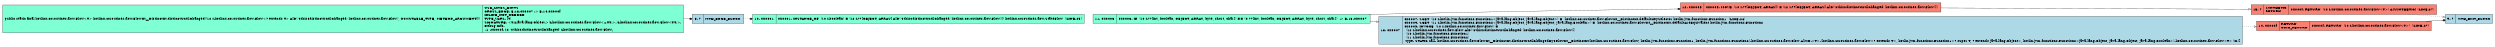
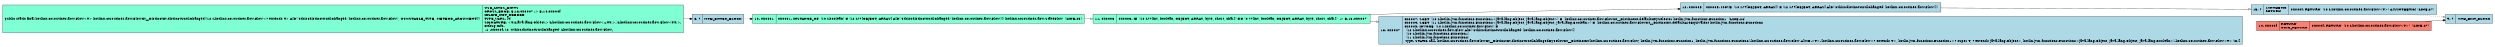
  digraph {
    rankdir=LR
    node [fillcolor=lightblue shape=record style=filled]
    edge [arrowhead=onormal style=solid]
-   n1 [label="{8\:\ ?|MTH_EDGE_BLOCK\l}"]
+   n1 [label="{8\:\ ?|MTH_ENTER_BLOCK\l}"]
    n2 [fillcolor=aquamarine label="{10\:\ 0x0001|0x0001: INSTANCE_OF  (r0 I:boolean) = (r2 I:??[OBJECT, ARRAY] A[D('$this$distinctUntilChanged' kotlinx.coroutines.flow.Flow)]) kotlinx.coroutines.flow.StateFlow  (LINE:25)\l}"]
    n3 [fillcolor=aquamarine label="{11\:\ 0x0003|0x0003: IF  (r0 I:??[int, boolean, OBJECT, ARRAY, byte, short, char]) == (0 ??[int, boolean, OBJECT, ARRAY, byte, short, char])  \-\> B:13:0x0007 \l}"]
-   n4 [fillcolor=salmon label="{12\:\ 0x0005|0x0005: MOVE  (r0 I:??[OBJECT, ARRAY]) = (r2 I:??[OBJECT, ARRAY] A[D('$this$distinctUntilChanged' kotlinx.coroutines.flow.Flow)]) \l}"]
+   n4 [label="{12\:\ 0x0005|0x0005: MOVE  (r0 I:??[OBJECT, ARRAY]) = (r2 I:??[OBJECT, ARRAY] A[D('$this$distinctUntilChanged' kotlinx.coroutines.flow.Flow)]) \l}"]
    n5 [label="{13\:\ 0x0007|0x0007: SGET  (r0 I:kotlin.jvm.functions.Function1\<java.lang.Object, java.lang.Object\>) =  kotlinx.coroutines.flow.FlowKt__DistinctKt.defaultKeySelector kotlin.jvm.functions.Function1  (LINE:26)\l0x0009: SGET  (r1 I:kotlin.jvm.functions.Function2\<java.lang.Object, java.lang.Object, java.lang.Boolean\>) =  kotlinx.coroutines.flow.FlowKt__DistinctKt.defaultAreEquivalent kotlin.jvm.functions.Function2 \l0x000b: INVOKE  (r0 I:kotlinx.coroutines.flow.Flow) = \l  (r2 I:kotlinx.coroutines.flow.Flow A[D('$this$distinctUntilChanged' kotlinx.coroutines.flow.Flow)])\l  (r0 I:kotlin.jvm.functions.Function1)\l  (r1 I:kotlin.jvm.functions.Function2)\l type: STATIC call: kotlinx.coroutines.flow.FlowKt__DistinctKt.distinctUntilChangedBy$FlowKt__DistinctKt(kotlinx.coroutines.flow.Flow, kotlin.jvm.functions.Function1, kotlin.jvm.functions.Function2):kotlinx.coroutines.flow.Flow A[MD:\<T\>:(kotlinx.coroutines.flow.Flow\<? extends T\>, kotlin.jvm.functions.Function1\<? super T, ? extends java.lang.Object\>, kotlin.jvm.functions.Function2\<java.lang.Object, java.lang.Object, java.lang.Boolean\>):kotlinx.coroutines.flow.Flow\<T\> (m)]\l}"]
-   n6 [fillcolor=salmon label="{15\:\ ?|SYNTHETIC\lRETURN\l|0x000f: RETURN  (r0 I:kotlinx.coroutines.flow.Flow\<T\>) A[SYNTHETIC] (LINE:27)\l}"]
+   n6 [label="{15\:\ ?|SYNTHETIC\lRETURN\l|0x000f: RETURN  (r0 I:kotlinx.coroutines.flow.Flow\<T\>) A[SYNTHETIC] (LINE:27)\l}"]
    n7 [fillcolor=salmon label="{14\:\ 0x000f|RETURN\lORIG_RETURN\l|0x000f: RETURN  (r0 I:kotlinx.coroutines.flow.Flow\<T\>)  (LINE:27)\l}"]
    n8 [label="{9\:\ ?|MTH_EXIT_BLOCK\l}"]
    n9 [fillcolor=aquamarine label="{public static final kotlinx.coroutines.flow.Flow\<T\> kotlinx.coroutines.flow.FlowKt__DistinctKt.distinctUntilChanged((r2 I:kotlinx.coroutines.flow.Flow\<? extends T\> A[D('$this$distinctUntilChanged' kotlinx.coroutines.flow.Flow), IMMUTABLE_TYPE, METHOD_ARGUMENT]))  | USE_LINES_HINTS\lCROSS_EDGE: B:13:0x0007 \-\> B:14:0x000f\lINLINE_NOT_NEEDED\lTYPE_VARS: [T]\lSIGNATURE: \<T:Ljava\/lang\/Object;\>(Lkotlinx\/coroutines\/flow\/Flow\<+TT;\>;)Lkotlinx\/coroutines\/flow\/Flow\<TT;\>;\lDebug Info:\l  \-1 \-0x000f: r2 '$this$distinctUntilChanged' Lkotlinx\/coroutines\/flow\/Flow;\l}"]
    n1 -> n2 [arrowhead=diamond style=dotted]
+   n2 -> n3
    n3 -> n4 [arrowhead=diamond]
    n3 -> n5
    n4 -> n6
-   n5 -> n7 [style=dotted]
    n6 -> n8 [style=dotted]
    n7 -> n8 [arrowhead=diamond]
    n9 -> n1 [arrowhead=diamond]
  }
